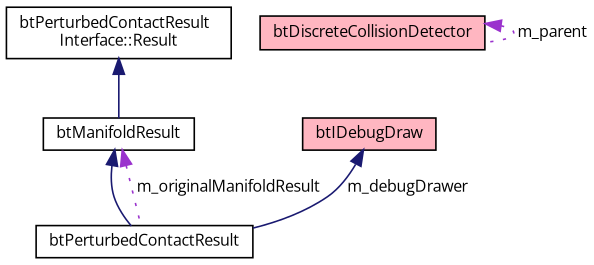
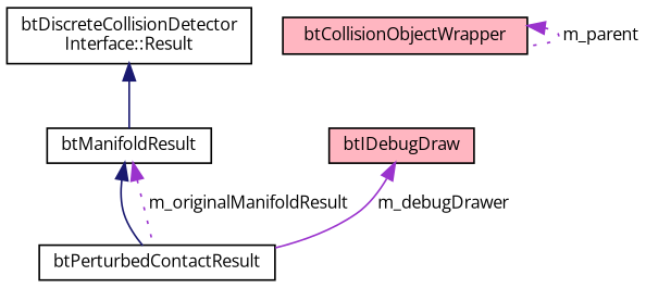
  digraph {
    fontname="Open Sans"
    node [color=black fillcolor=white fontname="Open Sans" fontsize=10 shape=record style=filled]
    edge [color=darkorchid3 dir=back fontname="Open Sans" fontsize=10 labelfontname=Helvetica labelfontsize=10 style=solid]
    n1 [fontcolor=black height=0.2 label=btPerturbedContactResult width=0.4]
    n2 [height=0.2 label=btManifoldResult width=0.4]
-   n3 [height=0.2 label="btPerturbedContactResult\lInterface::Result" width=0.4]
-   n4 [fillcolor=lightpink height=0.2 label=btDiscreteCollisionDetector width=0.4]
+   n3 [height=0.2 label="btDiscreteCollisionDetector\lInterface::Result" width=0.4]
+   n4 [fillcolor=lightpink height=0.2 label=btCollisionObjectWrapper width=0.4]
    n5 [fillcolor=lightpink height=0.2 label=btIDebugDraw width=0.4]
    n2 -> n1 [color=midnightblue]
    n2 -> n1 [label=" m_originalManifoldResult" style=dotted]
    n3 -> n2 [color=midnightblue]
    n4 -> n4 [label=" m_parent" style=dotted]
-   n5 -> n1 [color=midnightblue label=" m_debugDrawer"]
+   n5 -> n1 [label=" m_debugDrawer"]
  }
